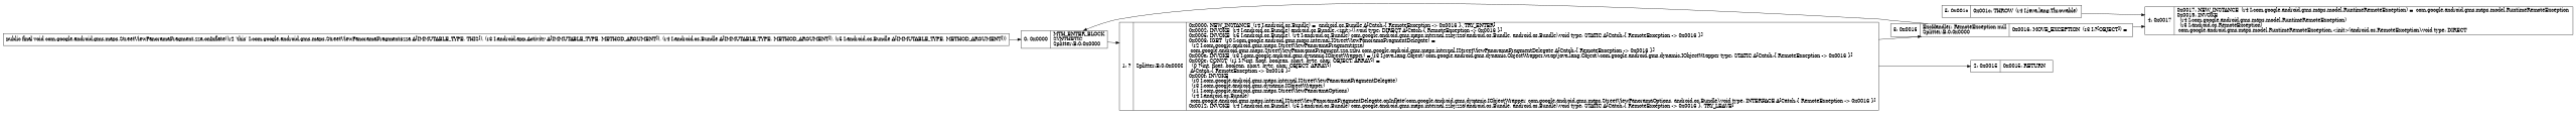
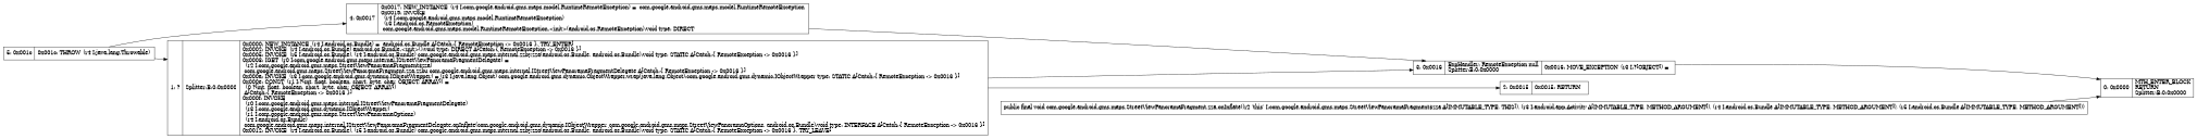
  digraph {
    rankdir=LR
    node [shape=record]
-   n1 [label="{0\:\ 0x0000|MTH_ENTER_BLOCK\lSYNTHETIC\lSplitter:B:0:0x0000\l}"]
+   n1 [label="{0\:\ 0x0000|MTH_ENTER_BLOCK\lRETURN\lSplitter:B:0:0x0000\l}"]
    n2 [label="{1\:\ ?|Splitter:B:0:0x0000\l|0x0000: NEW_INSTANCE  (r4 I:android.os.Bundle) =  android.os.Bundle A[Catch:\{ RemoteException \-\> 0x0016 \}, TRY_ENTER]\l0x0002: INVOKE  (r4 I:android.os.Bundle) android.os.Bundle.\<init\>():void type: DIRECT A[Catch:\{ RemoteException \-\> 0x0016 \}]\l0x0005: INVOKE  (r5 I:android.os.Bundle), (r4 I:android.os.Bundle) com.google.android.gms.maps.internal.zzby.zza(android.os.Bundle, android.os.Bundle):void type: STATIC A[Catch:\{ RemoteException \-\> 0x0016 \}]\l0x0008: IGET  (r0 I:com.google.android.gms.maps.internal.IStreetViewPanoramaFragmentDelegate) = \l  (r2 I:com.google.android.gms.maps.StreetViewPanoramaFragment$zza)\l com.google.android.gms.maps.StreetViewPanoramaFragment.zza.zzbu com.google.android.gms.maps.internal.IStreetViewPanoramaFragmentDelegate A[Catch:\{ RemoteException \-\> 0x0016 \}]\l0x000a: INVOKE  (r3 I:com.google.android.gms.dynamic.IObjectWrapper) = (r3 I:java.lang.Object) com.google.android.gms.dynamic.ObjectWrapper.wrap(java.lang.Object):com.google.android.gms.dynamic.IObjectWrapper type: STATIC A[Catch:\{ RemoteException \-\> 0x0016 \}]\l0x000e: CONST  (r1 I:?[int, float, boolean, short, byte, char, OBJECT, ARRAY]) = \l  (0 ?[int, float, boolean, short, byte, char, OBJECT, ARRAY])\l A[Catch:\{ RemoteException \-\> 0x0016 \}]\l0x000f: INVOKE  \l  (r0 I:com.google.android.gms.maps.internal.IStreetViewPanoramaFragmentDelegate)\l  (r3 I:com.google.android.gms.dynamic.IObjectWrapper)\l  (r1 I:com.google.android.gms.maps.StreetViewPanoramaOptions)\l  (r4 I:android.os.Bundle)\l com.google.android.gms.maps.internal.IStreetViewPanoramaFragmentDelegate.onInflate(com.google.android.gms.dynamic.IObjectWrapper, com.google.android.gms.maps.StreetViewPanoramaOptions, android.os.Bundle):void type: INTERFACE A[Catch:\{ RemoteException \-\> 0x0016 \}]\l0x0012: INVOKE  (r4 I:android.os.Bundle), (r5 I:android.os.Bundle) com.google.android.gms.maps.internal.zzby.zza(android.os.Bundle, android.os.Bundle):void type: STATIC A[Catch:\{ RemoteException \-\> 0x0016 \}, TRY_LEAVE]\l}"]
    n3 [label="{3\:\ 0x0016|ExcHandler: RemoteException null\lSplitter:B:0:0x0000\l|0x0016: MOVE_EXCEPTION  (r3 I:?[OBJECT]) =  \l}"]
    n4 [label="{2\:\ 0x0015|0x0015: RETURN   \l}"]
    n5 [label="{4\:\ 0x0017|0x0017: NEW_INSTANCE  (r4 I:com.google.android.gms.maps.model.RuntimeRemoteException) =  com.google.android.gms.maps.model.RuntimeRemoteException \l0x0019: INVOKE  \l  (r4 I:com.google.android.gms.maps.model.RuntimeRemoteException)\l  (r3 I:android.os.RemoteException)\l com.google.android.gms.maps.model.RuntimeRemoteException.\<init\>(android.os.RemoteException):void type: DIRECT \l}"]
    n6 [label="{5\:\ 0x001c|0x001c: THROW  (r4 I:java.lang.Throwable) \l}"]
    n7 [label="{public final void com.google.android.gms.maps.StreetViewPanoramaFragment.zza.onInflate((r2 'this' I:com.google.android.gms.maps.StreetViewPanoramaFragment$zza A[IMMUTABLE_TYPE, THIS]), (r3 I:android.app.Activity A[IMMUTABLE_TYPE, METHOD_ARGUMENT]), (r4 I:android.os.Bundle A[IMMUTABLE_TYPE, METHOD_ARGUMENT]), (r5 I:android.os.Bundle A[IMMUTABLE_TYPE, METHOD_ARGUMENT])) }"]
-   n1 -> n2
+   n6 -> n2
    n2 -> n3
    n2 -> n4
    n3 -> n1
-   n3 -> n5
+   n5 -> n3
    n6 -> n5
    n7 -> n1
  }
